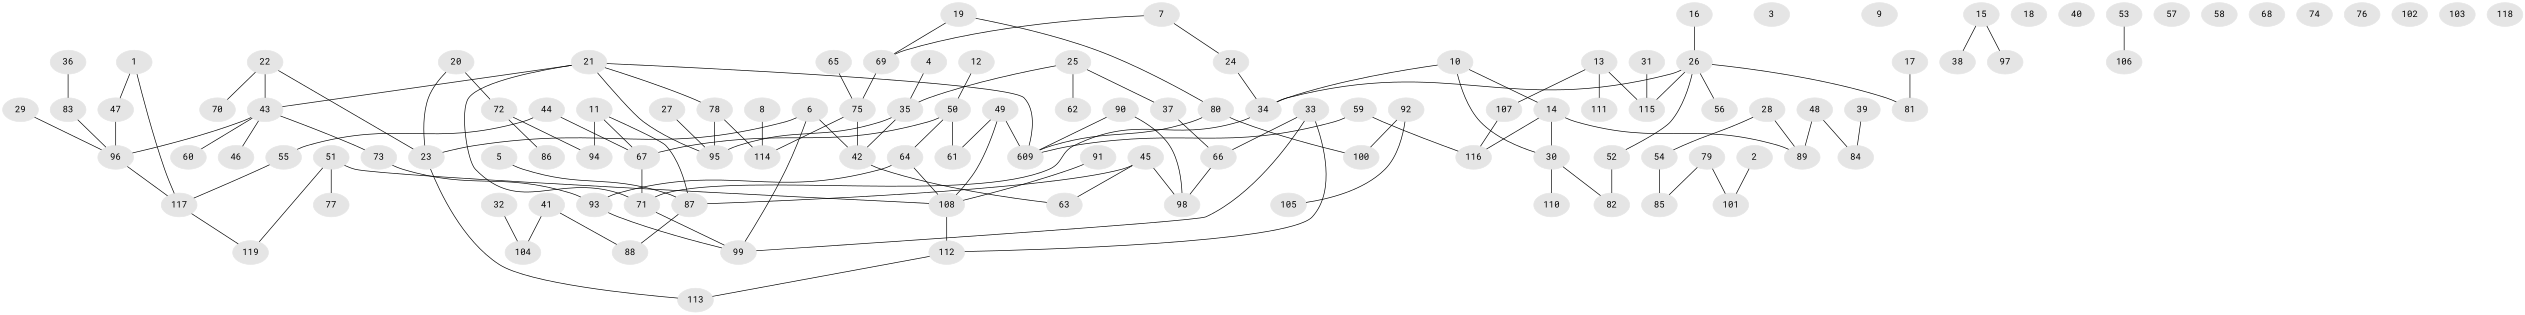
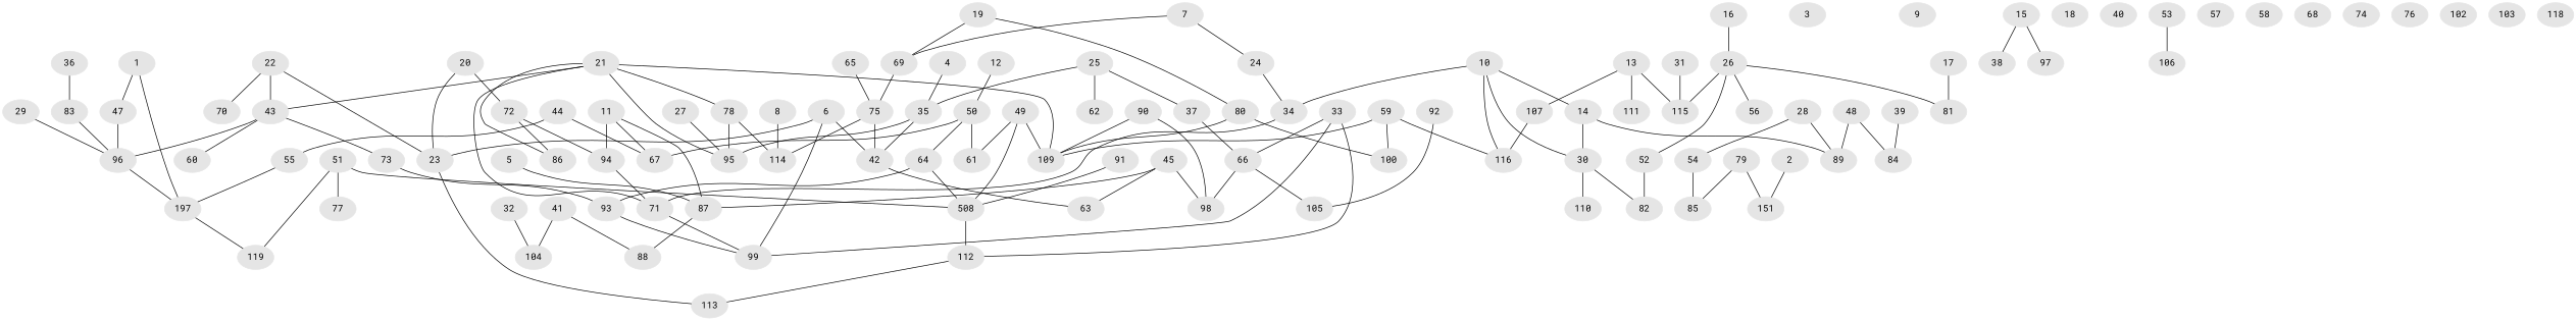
  graph {
    fontname="Roboto Mono"
    node [color=gray90 fontname="Roboto Mono" style=filled]
    edge [fontname="Roboto Mono"]
    1
    47
-   117
+   117 [label=197]
    43
    96
-   46
    60
    73
    119
    2
-   101
+   101 [label=151]
    3
    4
    35
    42
    95
    5
    87
    88
    6
    23
    99
    113
    63
    7
    24
    69
    34
    75
    8
    114
    9
    10
    14
    30
    116
    89
    82
    110
    71
    11
    67
    94
    12
    50
    61
    64
    13
    107
    111
    115
    15
    38
    97
    16
    26
    81
    52
    56
    17
    18
    19
    80
-   109 [label=609]
+   109
    100
    20
    72
    86
    21
    78
    22
    70
    25
    37
    62
    66
    27
    28
    54
    85
    29
    31
    32
    104
    33
    112
    98
    105
    36
    83
    39
    84
    40
    41
    93
    44
    55
    45
    48
    49
-   108
+   108 [label=508]
    51
    77
    53
    106
    57
    58
    59
    65
    68
    74
    76
    79
    90
    91
    92
    102
    103
    118
    1 -- 47
    1 -- 117
    47 -- 96
    117 -- 119
    43 -- 96
-   43 -- 46
    43 -- 60
    43 -- 73
    96 -- 117
    73 -- 93
    2 -- 101
    4 -- 35
    35 -- 42
    35 -- 95
    42 -- 63
    5 -- 87
    87 -- 88
    6 -- 42
    6 -- 23
    6 -- 99
    23 -- 113
    7 -- 24
    7 -- 69
    24 -- 34
    69 -- 75
    34 -- 71
    75 -- 42
    75 -- 114
    8 -- 114
    10 -- 34
    10 -- 14
    10 -- 30
-   14 -- 116
+   10 -- 116
    14 -- 30
    14 -- 89
    30 -- 82
    30 -- 110
    71 -- 99
    11 -- 87
    11 -- 67
    11 -- 94
-   67 -- 71
+   94 -- 71
    12 -- 50
    50 -- 67
    50 -- 61
    50 -- 64
    64 -- 93
    64 -- 108
    13 -- 107
    13 -- 111
    13 -- 115
    107 -- 116
    15 -- 38
    15 -- 97
    16 -- 26
-   26 -- 34
    26 -- 115
    26 -- 81
    26 -- 52
    26 -- 56
    52 -- 82
    17 -- 81
    19 -- 69
    19 -- 80
    80 -- 109
    80 -- 100
    20 -- 23
    20 -- 72
    72 -- 94
    72 -- 86
    21 -- 43
    21 -- 95
    21 -- 71
    21 -- 109
+   21 -- 86
    21 -- 78
    78 -- 95
    78 -- 114
    22 -- 43
    22 -- 23
    22 -- 70
    25 -- 35
    25 -- 37
    25 -- 62
    37 -- 66
    66 -- 98
+   66 -- 105
    27 -- 95
    28 -- 89
    28 -- 54
    54 -- 85
    29 -- 96
    31 -- 115
    32 -- 104
    33 -- 99
    33 -- 66
    33 -- 112
    112 -- 113
    36 -- 83
    83 -- 96
    39 -- 84
    41 -- 88
    41 -- 104
    93 -- 99
    44 -- 67
    44 -- 55
    55 -- 117
    45 -- 87
    45 -- 63
    45 -- 98
    48 -- 89
    48 -- 84
    49 -- 61
    49 -- 109
    49 -- 108
    108 -- 112
    51 -- 119
    51 -- 108
    51 -- 77
    53 -- 106
    59 -- 116
    59 -- 109
    65 -- 75
    79 -- 101
    79 -- 85
    90 -- 109
    90 -- 98
    91 -- 108
-   92 -- 100
+   59 -- 100
    92 -- 105
  }
